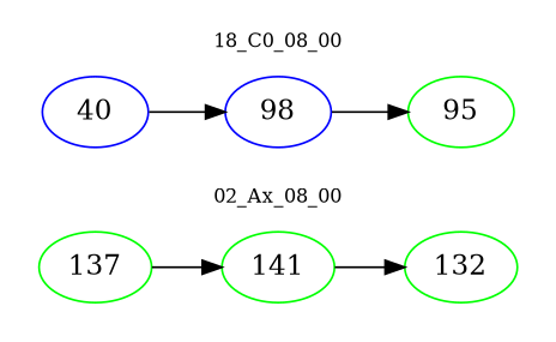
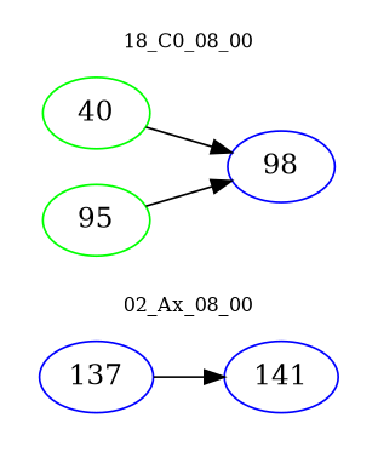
  digraph {
    rankdir=LR
    node [color=green]
    edge [color=black]
-   n1 [label=137]
-   n2 [label=141]
-   n3 [label=132]
-   n4 [color=blue label=40]
+   n1 [color=blue label=137]
+   n2 [color=blue label=141]
+   n4 [label=40]
    n5 [color=blue label=98]
    n6 [label=95]
    subgraph cluster_1 {
      color=white
      fontsize=10
      label="02_Ax_08_00"
      n1
      n2
-     n3
    }
    subgraph cluster_2 {
      color=white
      fontsize=10
      label="18_C0_08_00"
      n4
      n5
      n6
    }
    n1 -> n2
-   n2 -> n3
    n4 -> n5
-   n5 -> n6
+   n6 -> n5
  }
